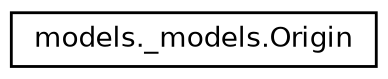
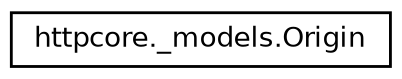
  digraph {
    rankdir=LR
-   n1 [color=black fillcolor=white fontname=Helvetica fontsize=10 height=0.2 label="models._models.Origin" shape=record style=filled width=0.4]
+   n1 [color=black fillcolor=white fontname=Helvetica fontsize=10 height=0.2 label="httpcore._models.Origin" shape=record style=filled width=0.4]
  }
